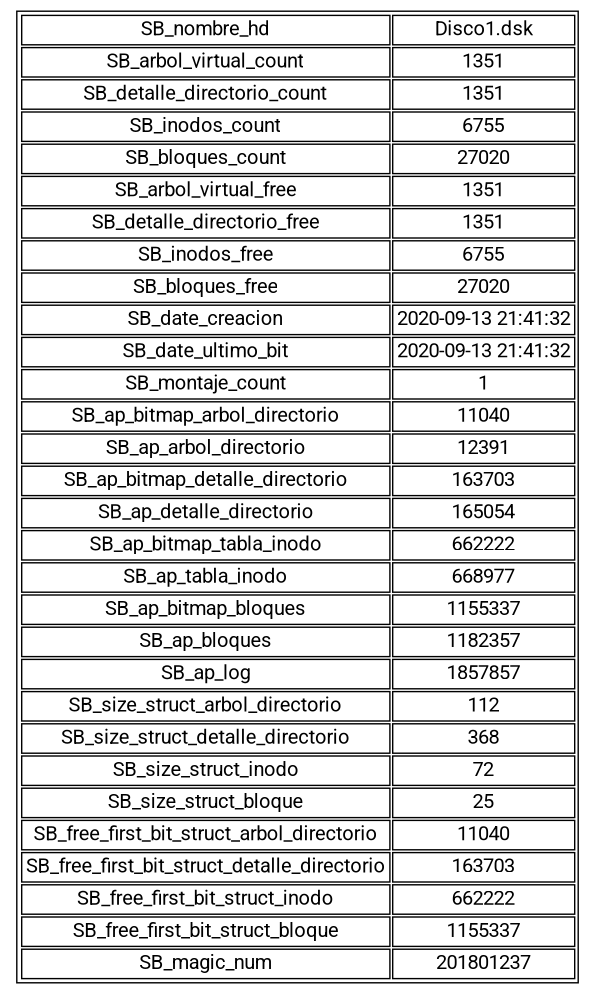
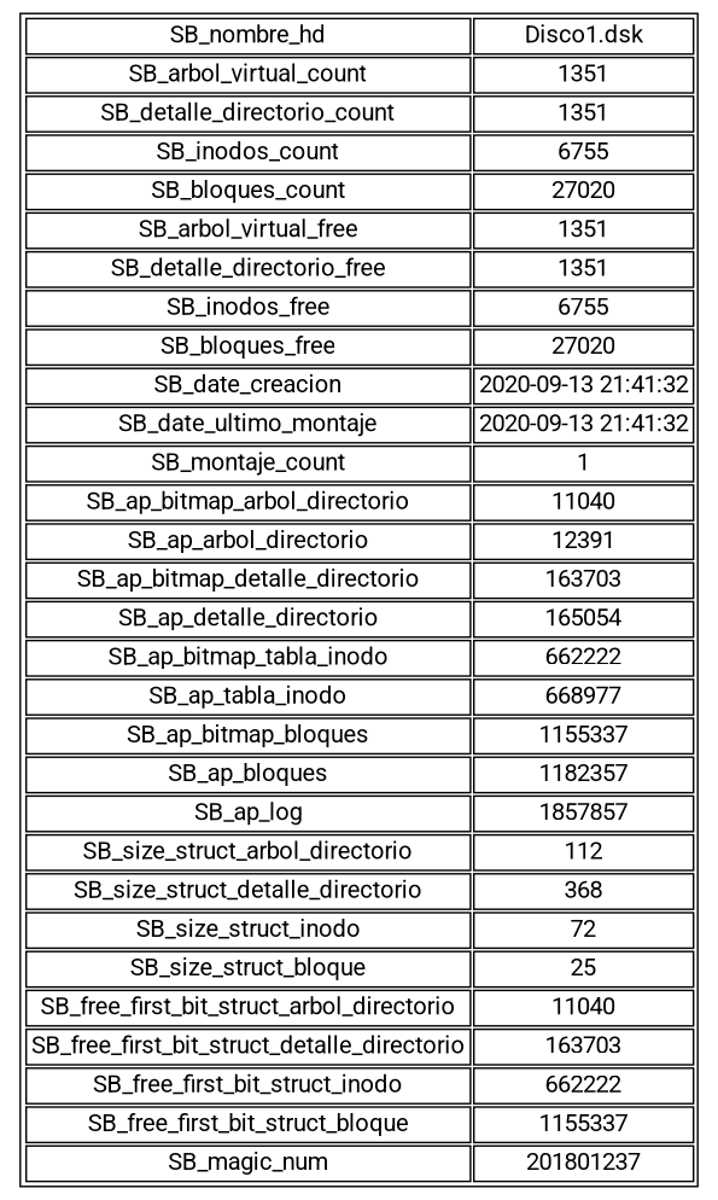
  digraph {
    fontname=Roboto
-   n1 [label=< <table border='1' cellborder='1'> <tr><td>SB_nombre_hd</td><td>Disco1.dsk</td></tr><tr><td>SB_arbol_virtual_count</td><td>1351</td></tr><tr><td>SB_detalle_directorio_count</td><td>1351</td></tr><tr><td>SB_inodos_count</td><td>6755</td></tr><tr><td>SB_bloques_count</td><td>27020</td></tr><tr><td>SB_arbol_virtual_free</td><td>1351</td></tr><tr><td>SB_detalle_directorio_free</td><td>1351</td></tr><tr><td>SB_inodos_free</td><td>6755</td></tr><tr><td>SB_bloques_free</td><td>27020</td></tr><tr><td>SB_date_creacion</td><td>2020-09-13 21:41:32</td></tr><tr><td>SB_date_ultimo_bit</td><td>2020-09-13 21:41:32</td></tr><tr><td>SB_montaje_count</td><td>1</td></tr><tr><td>SB_ap_bitmap_arbol_directorio</td><td>11040</td></tr><tr><td>SB_ap_arbol_directorio</td><td>12391</td></tr><tr><td>SB_ap_bitmap_detalle_directorio</td><td>163703</td></tr><tr><td>SB_ap_detalle_directorio</td><td>165054</td></tr><tr><td>SB_ap_bitmap_tabla_inodo</td><td>662222</td></tr><tr><td>SB_ap_tabla_inodo</td><td>668977</td></tr><tr><td>SB_ap_bitmap_bloques</td><td>1155337</td></tr><tr><td>SB_ap_bloques</td><td>1182357</td></tr><tr><td>SB_ap_log</td><td>1857857</td></tr><tr><td>SB_size_struct_arbol_directorio</td><td>112</td></tr><tr><td>SB_size_struct_detalle_directorio</td><td>368</td></tr><tr><td>SB_size_struct_inodo</td><td>72</td></tr><tr><td>SB_size_struct_bloque</td><td>25</td></tr><tr><td>SB_free_first_bit_struct_arbol_directorio</td><td>11040</td></tr><tr><td>SB_free_first_bit_struct_detalle_directorio</td><td>163703</td></tr><tr><td>SB_free_first_bit_struct_inodo</td><td>662222</td></tr><tr><td>SB_free_first_bit_struct_bloque</td><td>1155337</td></tr><tr><td>SB_magic_num</td><td>201801237</td></tr></table>> shape=plaintext fontname=Roboto]
+   n1 [label=< <table border='1' cellborder='1'> <tr><td>SB_nombre_hd</td><td>Disco1.dsk</td></tr><tr><td>SB_arbol_virtual_count</td><td>1351</td></tr><tr><td>SB_detalle_directorio_count</td><td>1351</td></tr><tr><td>SB_inodos_count</td><td>6755</td></tr><tr><td>SB_bloques_count</td><td>27020</td></tr><tr><td>SB_arbol_virtual_free</td><td>1351</td></tr><tr><td>SB_detalle_directorio_free</td><td>1351</td></tr><tr><td>SB_inodos_free</td><td>6755</td></tr><tr><td>SB_bloques_free</td><td>27020</td></tr><tr><td>SB_date_creacion</td><td>2020-09-13 21:41:32</td></tr><tr><td>SB_date_ultimo_montaje</td><td>2020-09-13 21:41:32</td></tr><tr><td>SB_montaje_count</td><td>1</td></tr><tr><td>SB_ap_bitmap_arbol_directorio</td><td>11040</td></tr><tr><td>SB_ap_arbol_directorio</td><td>12391</td></tr><tr><td>SB_ap_bitmap_detalle_directorio</td><td>163703</td></tr><tr><td>SB_ap_detalle_directorio</td><td>165054</td></tr><tr><td>SB_ap_bitmap_tabla_inodo</td><td>662222</td></tr><tr><td>SB_ap_tabla_inodo</td><td>668977</td></tr><tr><td>SB_ap_bitmap_bloques</td><td>1155337</td></tr><tr><td>SB_ap_bloques</td><td>1182357</td></tr><tr><td>SB_ap_log</td><td>1857857</td></tr><tr><td>SB_size_struct_arbol_directorio</td><td>112</td></tr><tr><td>SB_size_struct_detalle_directorio</td><td>368</td></tr><tr><td>SB_size_struct_inodo</td><td>72</td></tr><tr><td>SB_size_struct_bloque</td><td>25</td></tr><tr><td>SB_free_first_bit_struct_arbol_directorio</td><td>11040</td></tr><tr><td>SB_free_first_bit_struct_detalle_directorio</td><td>163703</td></tr><tr><td>SB_free_first_bit_struct_inodo</td><td>662222</td></tr><tr><td>SB_free_first_bit_struct_bloque</td><td>1155337</td></tr><tr><td>SB_magic_num</td><td>201801237</td></tr></table>> shape=plaintext fontname=Roboto]
  }
